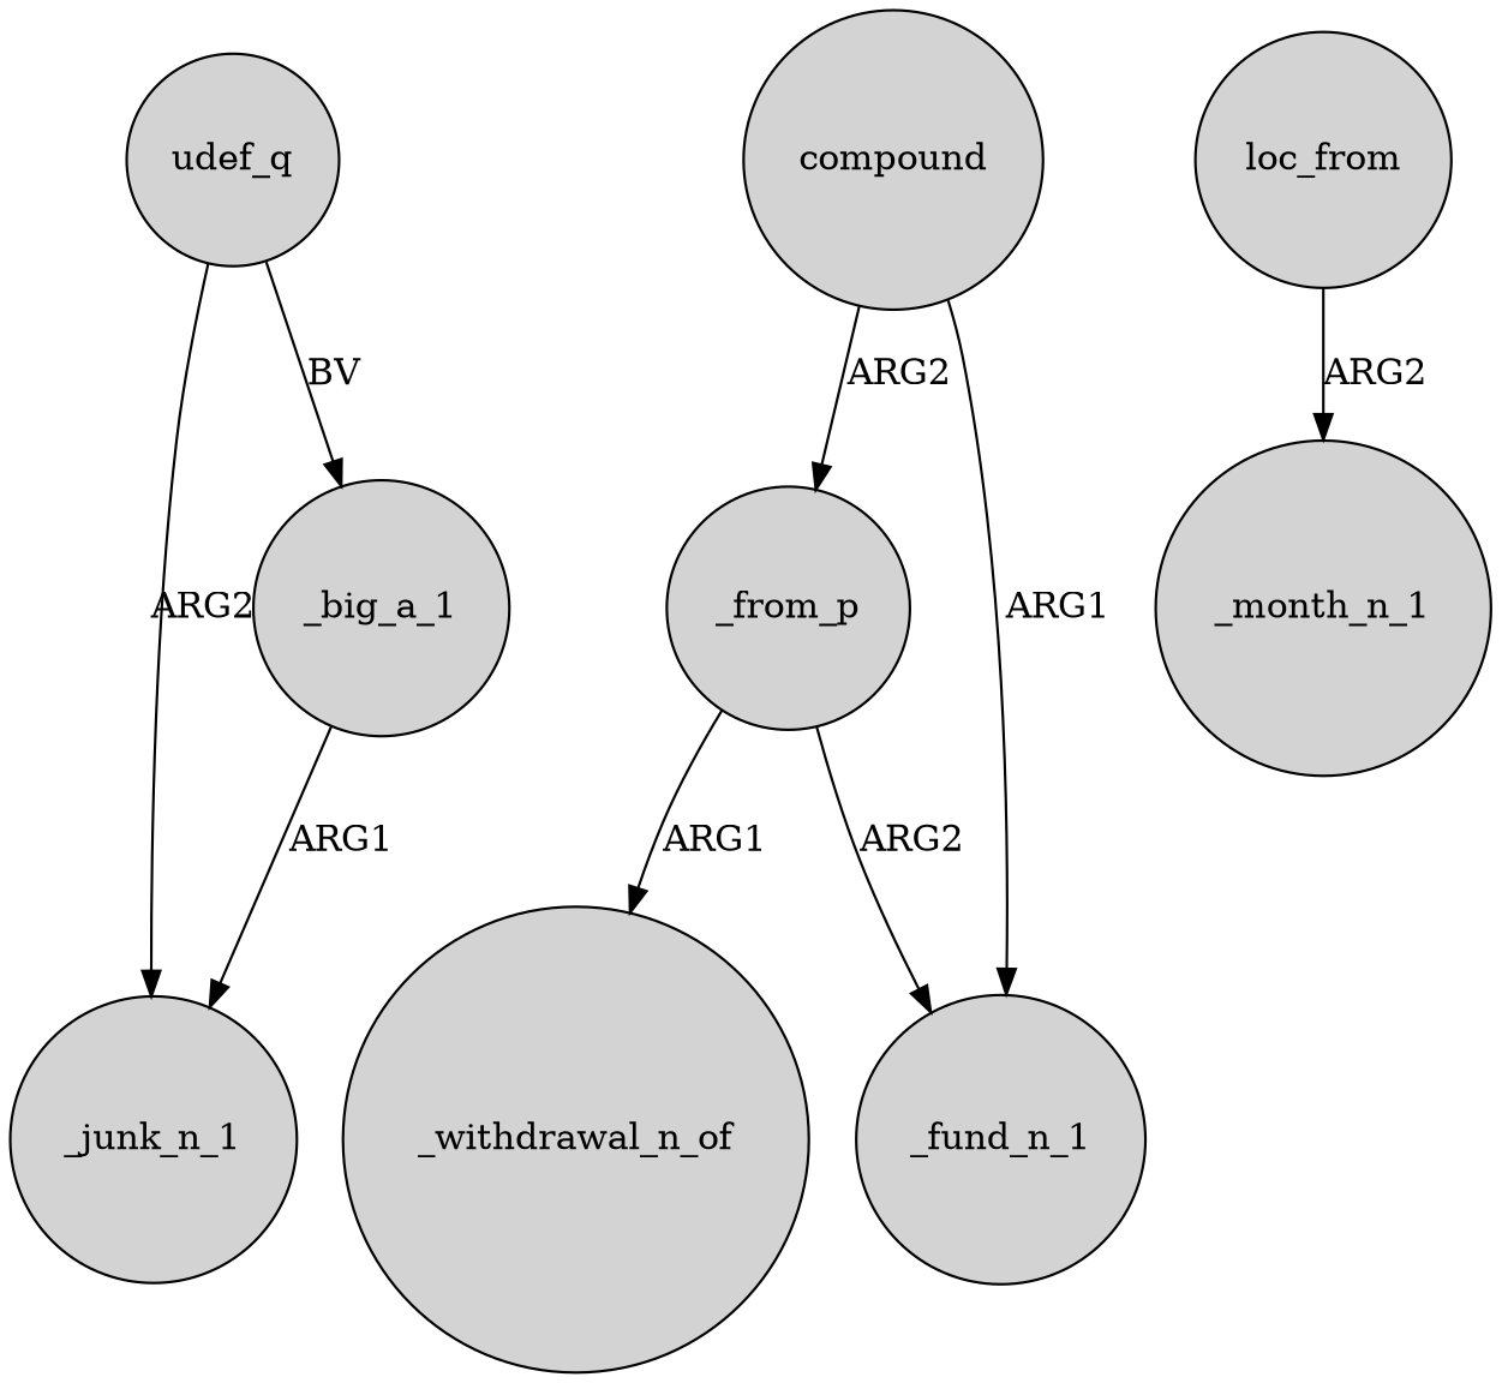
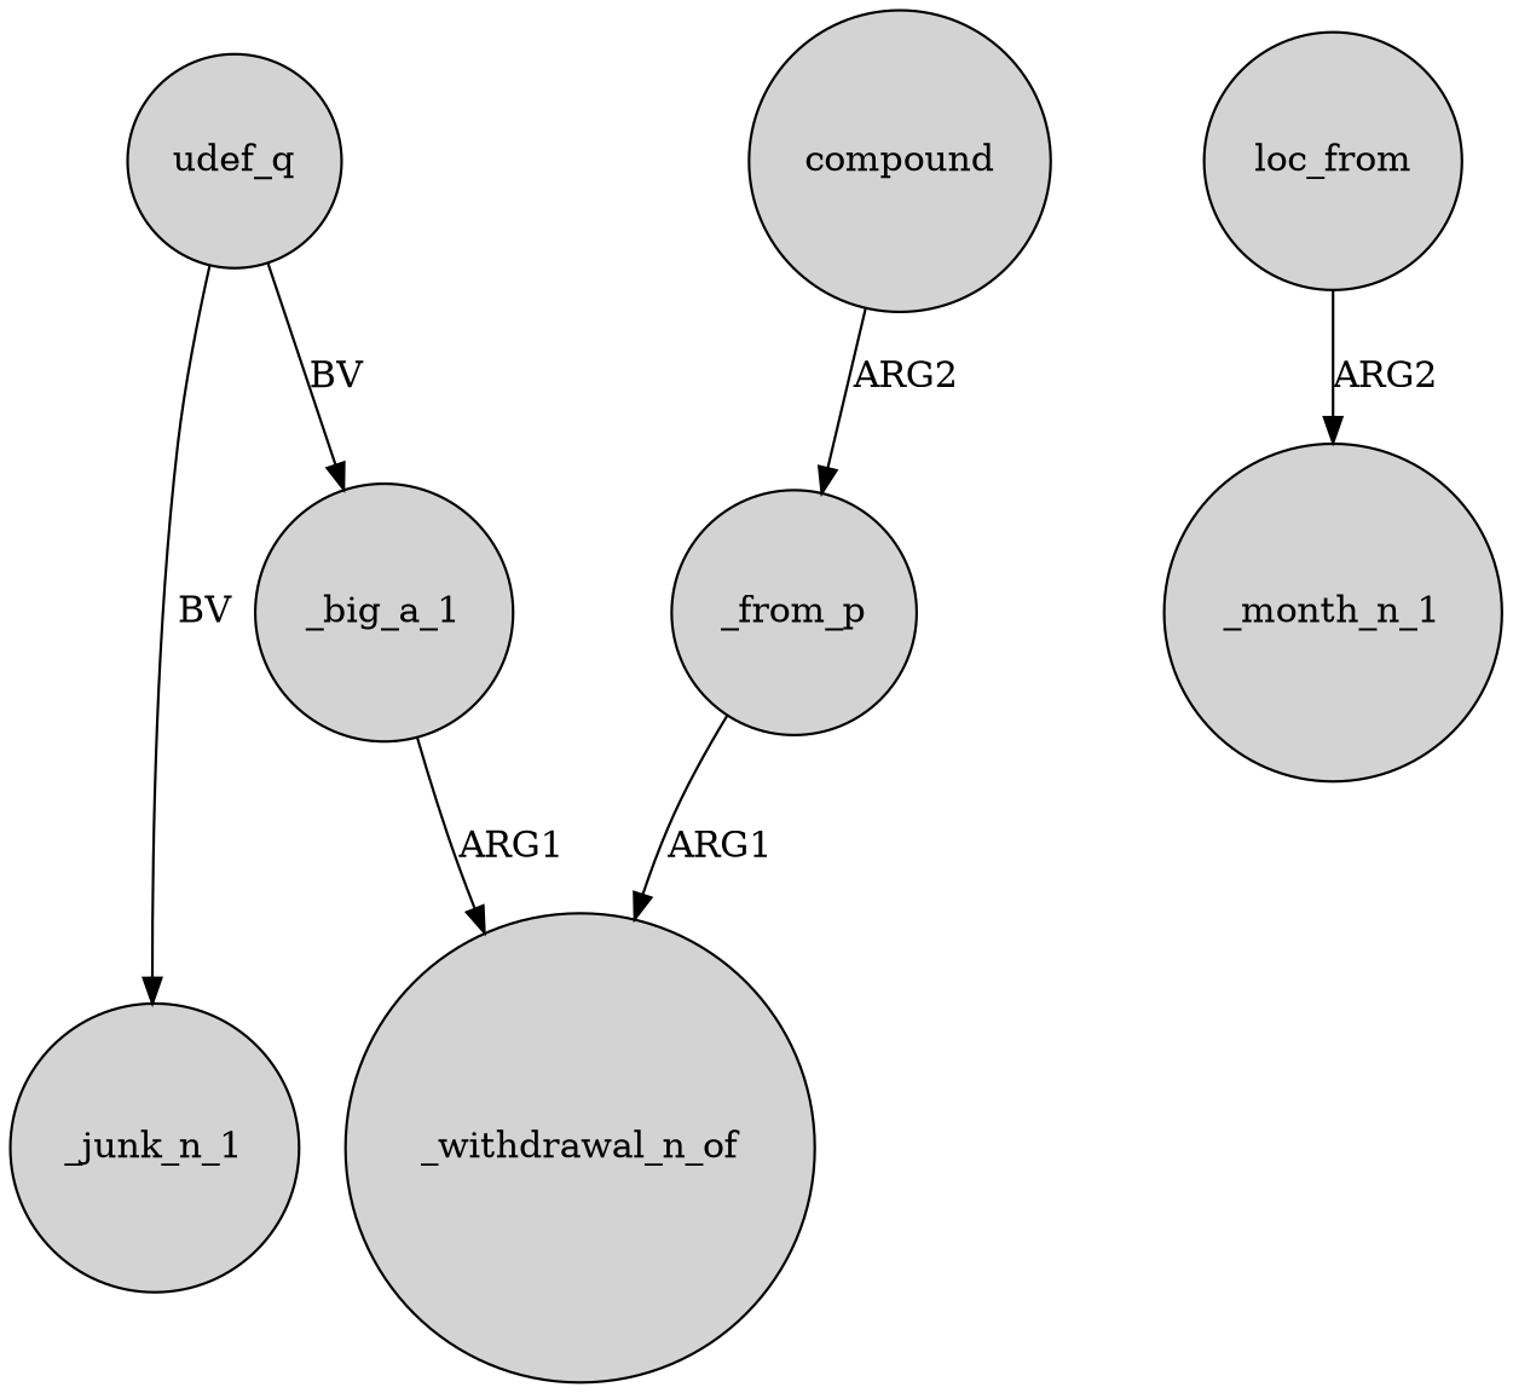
  digraph {
    node [shape=circle style=filled]
    _from_p
    _withdrawal_n_of
-   _fund_n_1
    compound
    udef_q
    _junk_n_1
    _big_a_1
    n8 [label=loc_from]
    _month_n_1
    _from_p -> _withdrawal_n_of [label=ARG1]
-   _from_p -> _fund_n_1 [label=ARG2]
    compound -> _from_p [label=ARG2]
-   compound -> _fund_n_1 [label=ARG1]
-   udef_q -> _junk_n_1 [label=ARG2]
+   udef_q -> _junk_n_1 [label=BV]
    udef_q -> _big_a_1 [label=BV]
-   _big_a_1 -> _junk_n_1 [label=ARG1]
+   _big_a_1 -> _withdrawal_n_of [label=ARG1]
    n8 -> _month_n_1 [label=ARG2]
  }
